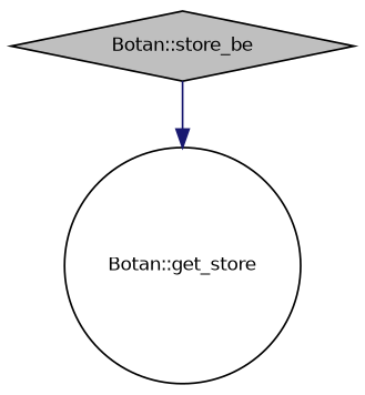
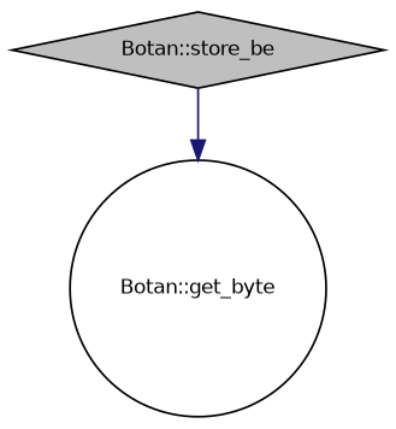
  digraph {
    rankdir=TB
    node [color=black fontname=Helvetica fontsize=10 style=filled]
    n1 [fillcolor=grey75 fontcolor=black height=0.2 label="Botan::store_be" shape=diamond width=0.4]
-   n2 [fillcolor=white height=0.2 label="Botan::get_store" shape=circle width=0.4]
+   n2 [fillcolor=white height=0.2 label="Botan::get_byte" shape=circle width=0.4]
    n1 -> n2 [color=midnightblue fontname=Helvetica fontsize=10 labelfontname=Helvetica labelfontsize=10 style=solid]
  }
